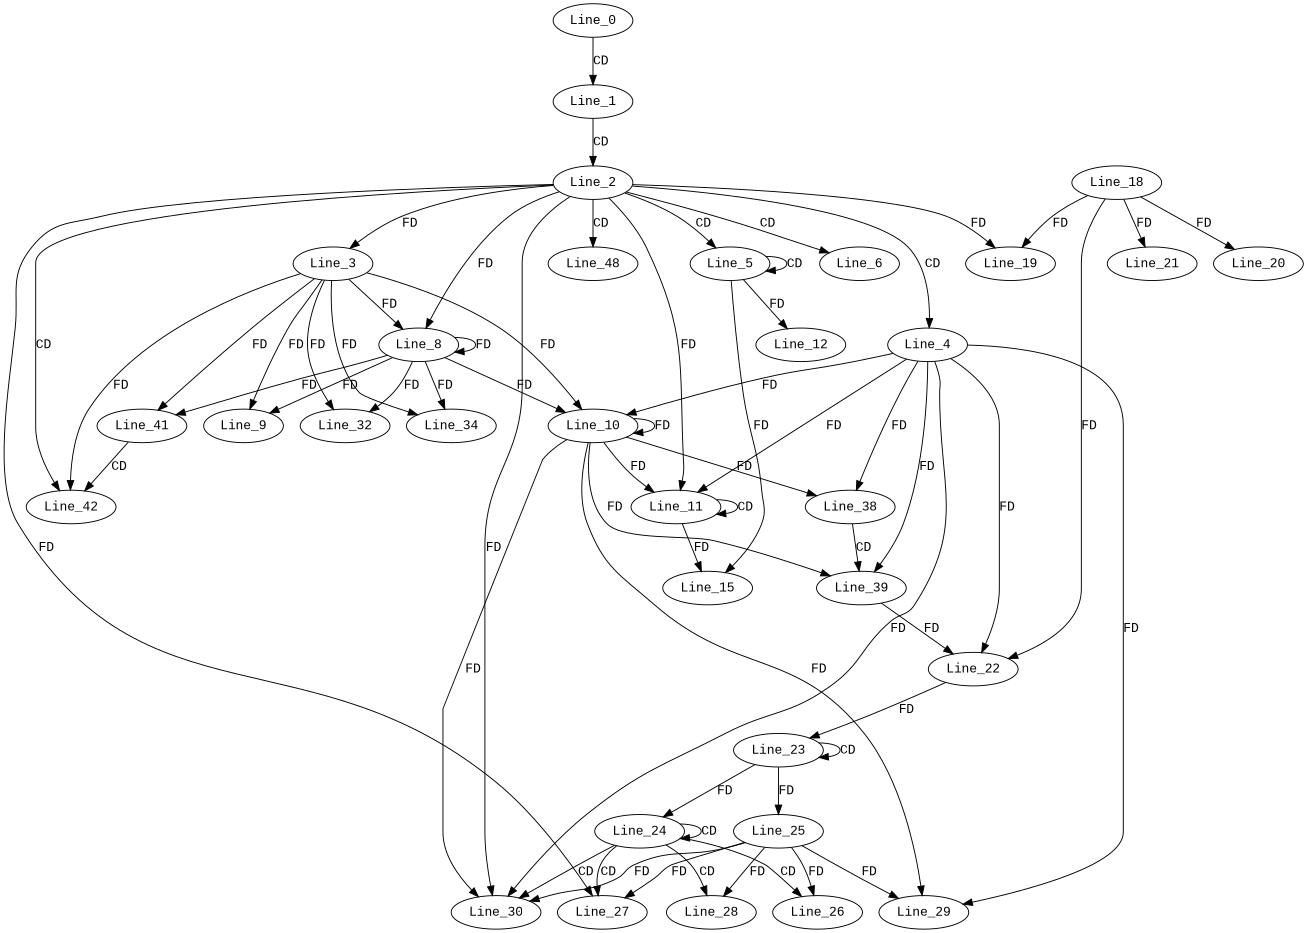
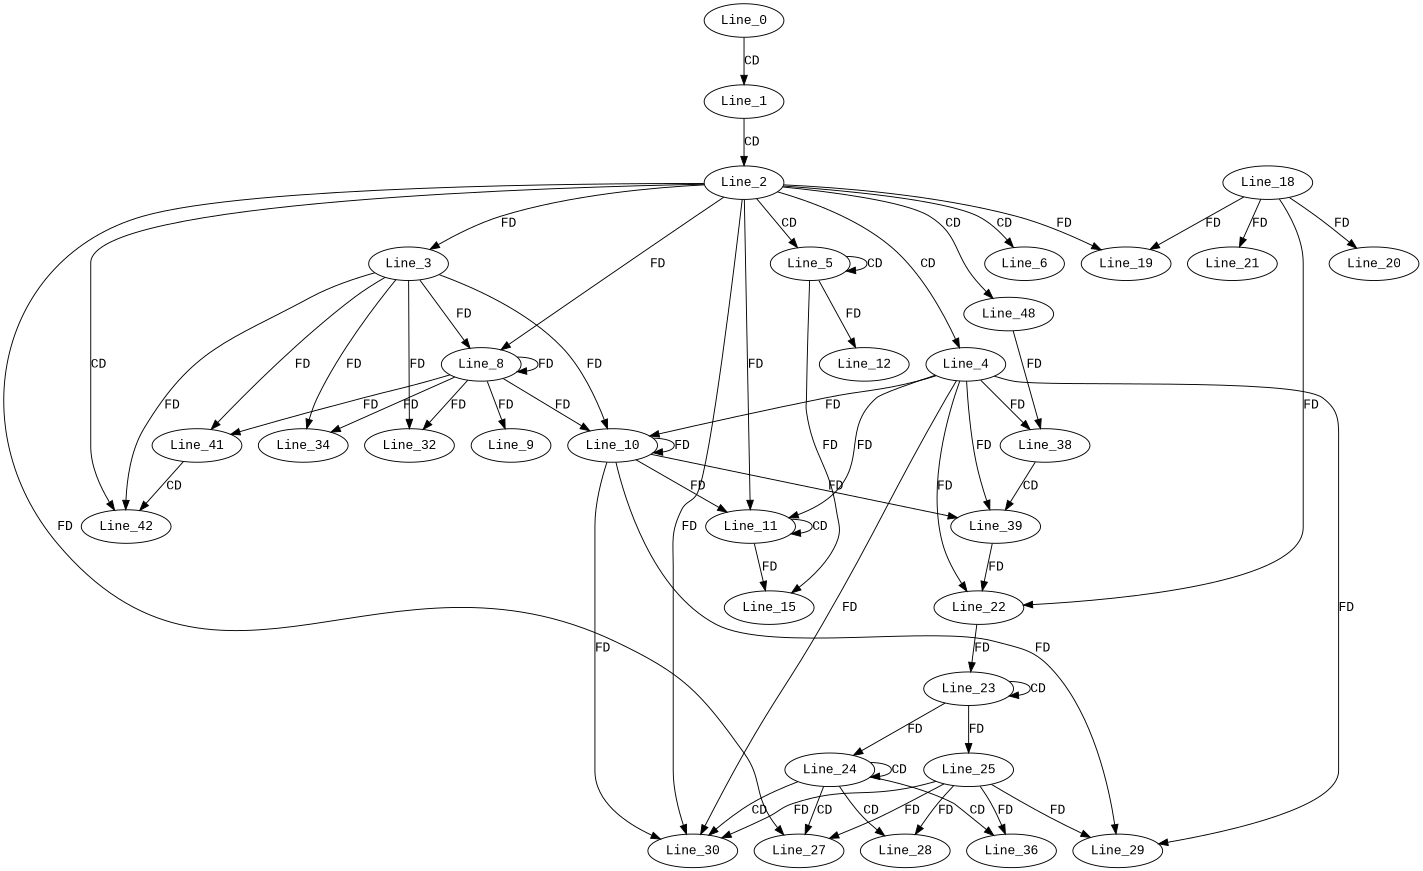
  digraph {
    fontname="Liberation Mono"
    node [fontname="Liberation Mono"]
    edge [fontname="Liberation Mono"]
    Line_0
    Line_1
    Line_2
    Line_3
    Line_4
    Line_5
    Line_6
    Line_8
    Line_11
    Line_19
    Line_27
    Line_30
    Line_42
    Line_48
    Line_9
    Line_10
    Line_32
    Line_34
    Line_41
    Line_22
    Line_29
    Line_38
    Line_39
    Line_12
    Line_15
    Line_23
    Line_18
    Line_20
    Line_21
    Line_24
    Line_25
-   Line_26
+   Line_26 [label=Line_36]
    Line_28
    Line_0 -> Line_1 [label=CD]
    Line_1 -> Line_2 [label=CD]
    Line_2 -> Line_3 [label=FD]
    Line_2 -> Line_4 [label=CD]
    Line_2 -> Line_5 [label=CD]
    Line_2 -> Line_6 [label=CD]
    Line_2 -> Line_8 [label=FD]
    Line_2 -> Line_11 [label=FD]
    Line_2 -> Line_19 [label=FD]
    Line_2 -> Line_27 [label=FD]
    Line_2 -> Line_30 [label=FD]
    Line_2 -> Line_42 [label=CD]
    Line_2 -> Line_48 [label=CD]
    Line_3 -> Line_8 [label=FD]
    Line_3 -> Line_42 [label=FD]
-   Line_3 -> Line_9 [label=FD]
    Line_3 -> Line_10 [label=FD]
    Line_3 -> Line_32 [label=FD]
    Line_3 -> Line_34 [label=FD]
    Line_3 -> Line_41 [label=FD]
    Line_4 -> Line_11 [label=FD]
    Line_4 -> Line_30 [label=FD]
    Line_4 -> Line_10 [label=FD]
    Line_4 -> Line_22 [label=FD]
    Line_4 -> Line_29 [label=FD]
    Line_4 -> Line_38 [label=FD]
    Line_4 -> Line_39 [label=FD]
    Line_5 -> Line_5 [label=CD]
    Line_5 -> Line_12 [label=FD]
    Line_5 -> Line_15 [label=FD]
    Line_8 -> Line_8 [label=FD]
    Line_8 -> Line_9 [label=FD]
    Line_8 -> Line_10 [label=FD]
    Line_8 -> Line_32 [label=FD]
    Line_8 -> Line_34 [label=FD]
    Line_8 -> Line_41 [label=FD]
    Line_11 -> Line_11 [label=CD]
    Line_11 -> Line_15 [label=FD]
    Line_10 -> Line_11 [label=FD]
    Line_10 -> Line_30 [label=FD]
    Line_10 -> Line_10 [label=FD]
    Line_10 -> Line_29 [label=FD]
-   Line_10 -> Line_38 [label=FD]
+   Line_48 -> Line_38 [label=FD]
    Line_10 -> Line_39 [label=FD]
    Line_41 -> Line_42 [label=CD]
    Line_22 -> Line_23 [label=FD]
    Line_38 -> Line_39 [label=CD]
    Line_39 -> Line_22 [label=FD]
    Line_23 -> Line_23 [label=CD]
    Line_23 -> Line_24 [label=FD]
    Line_23 -> Line_25 [label=FD]
    Line_18 -> Line_19 [label=FD]
    Line_18 -> Line_22 [label=FD]
    Line_18 -> Line_20 [label=FD]
    Line_18 -> Line_21 [label=FD]
    Line_24 -> Line_27 [label=CD]
    Line_24 -> Line_30 [label=CD]
    Line_24 -> Line_24 [label=CD]
    Line_24 -> Line_26 [label=CD]
    Line_24 -> Line_28 [label=CD]
    Line_25 -> Line_27 [label=FD]
    Line_25 -> Line_30 [label=FD]
    Line_25 -> Line_29 [label=FD]
    Line_25 -> Line_26 [label=FD]
    Line_25 -> Line_28 [label=FD]
  }
